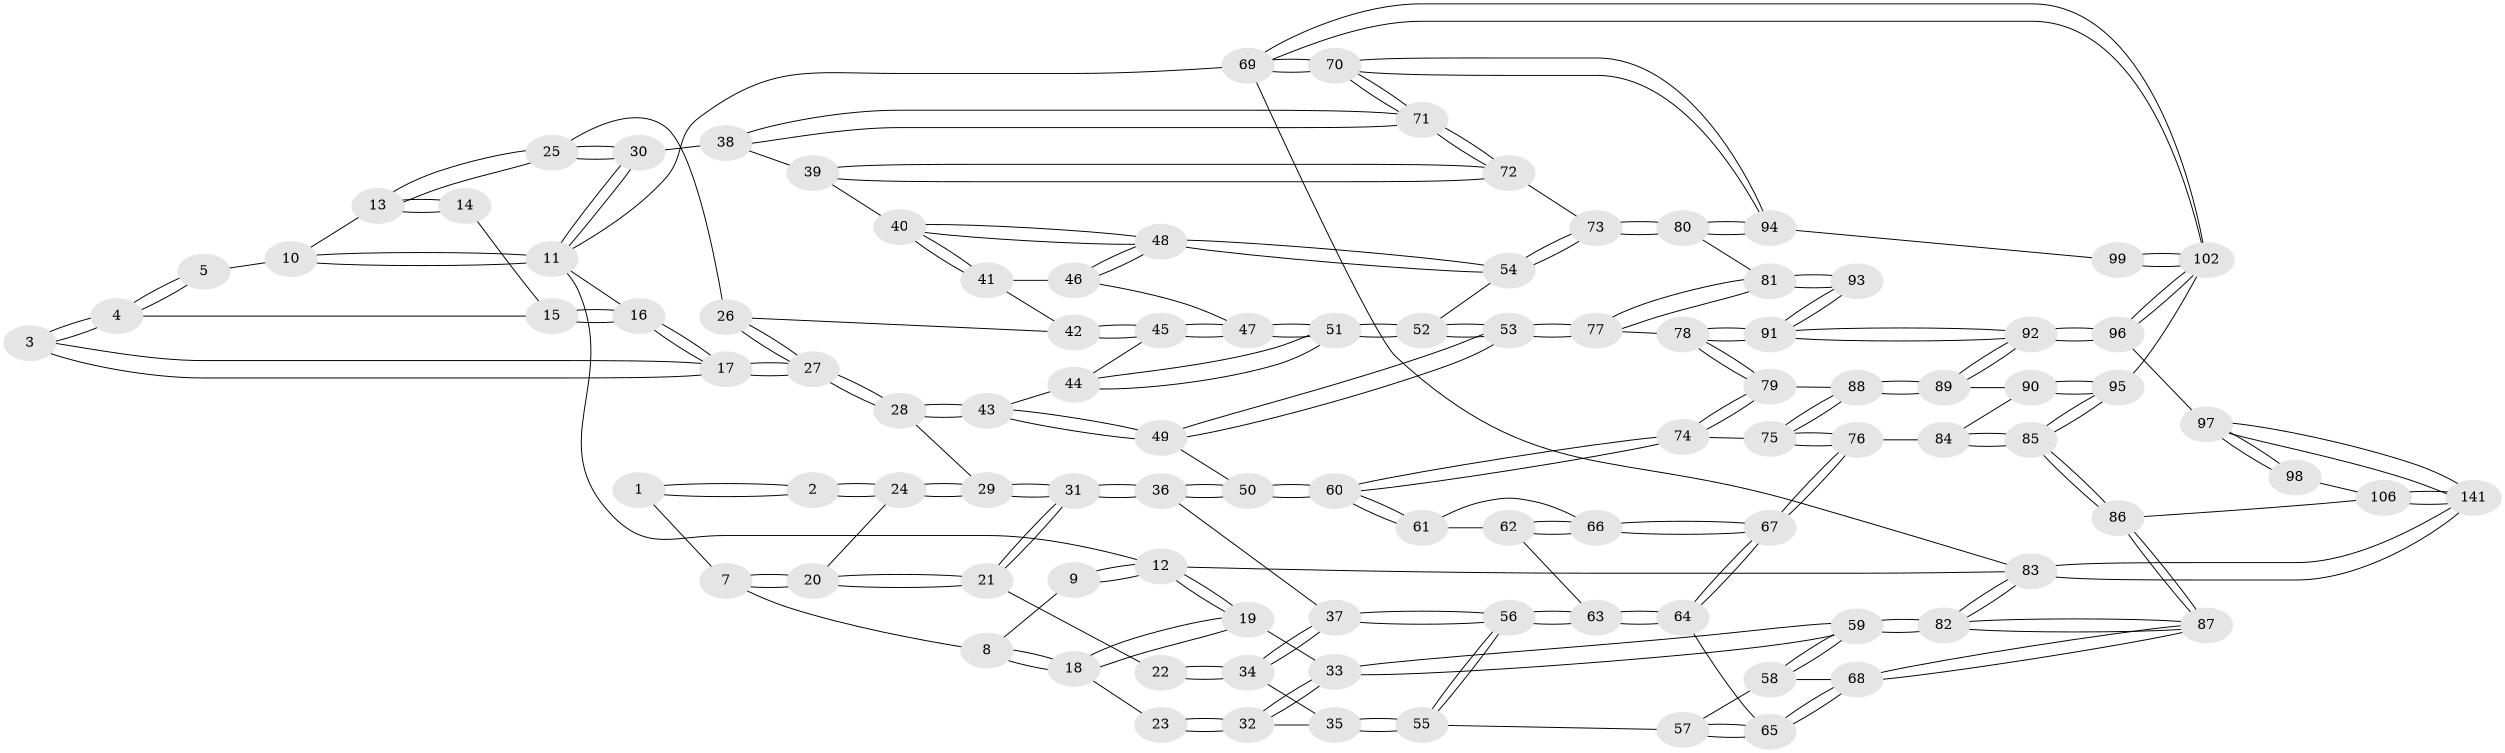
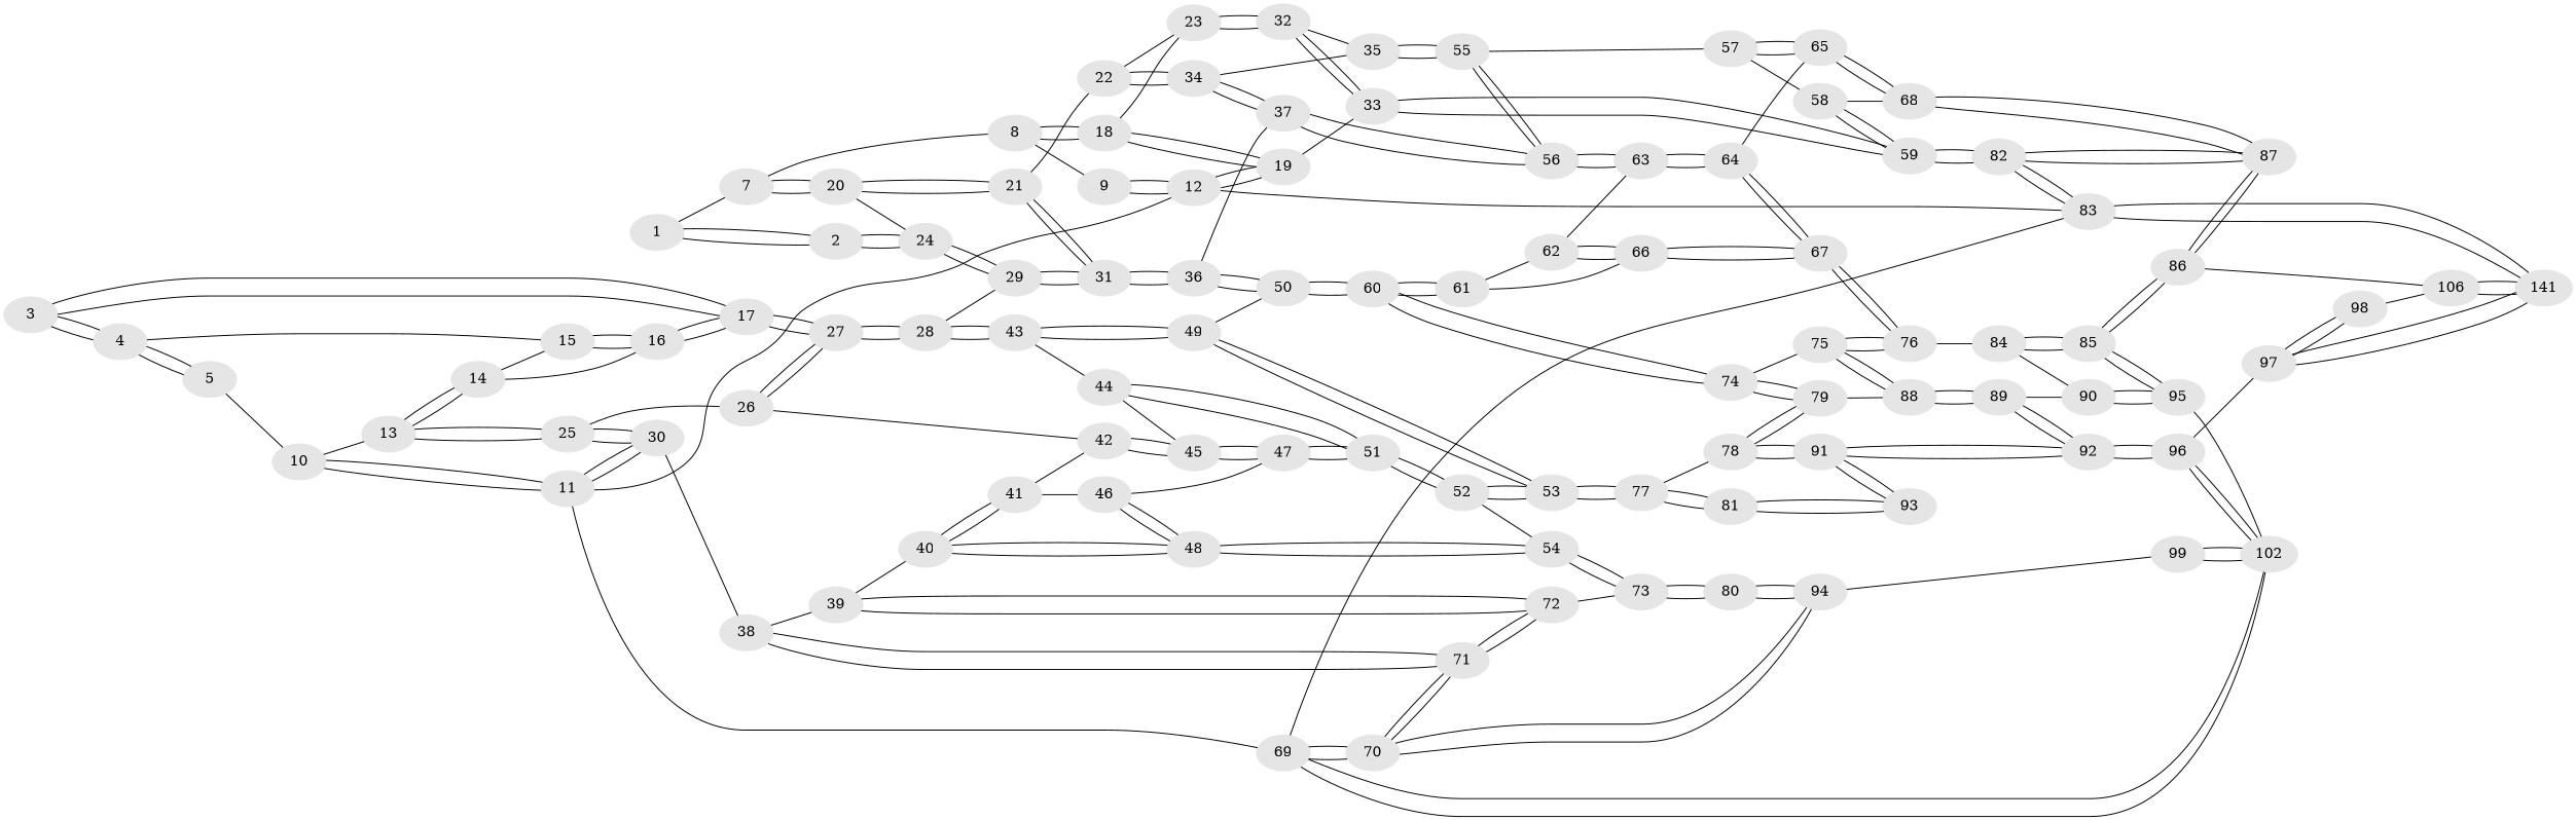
  graph {
    rankdir=LR
    node [color=gray90 style=filled]
    1
    2
    7
    24
    8
    20
    3
    4
    17
    29
    5
    15
    27
    10
    16
    11
    13
    9
    12
    18
    21
    19
    23
    83
    30
    69
    14
    25
    38
    70
    102
    33
    n33 [label=141]
    26
    28
    32
    59
    22
    31
    34
    36
    35
    37
    42
    45
    43
    44
    49
    39
    71
    50
    55
    82
    56
    57
    60
    63
    40
    72
    41
    48
    73
    46
    54
    47
    51
    53
    52
    77
    61
    74
    78
    81
    80
    58
    65
    64
    68
    87
    62
    66
    75
    79
    67
    76
    84
    94
    99
    88
    89
    85
    90
    91
    93
    92
    86
    95
    n98 [label=106]
    96
    97
    98
    1 -- 2
    1 -- 2
    1 -- 7
    2 -- 24
    2 -- 24
    7 -- 8
    7 -- 20
    7 -- 20
    24 -- 29
    24 -- 29
    8 -- 9
    8 -- 18
    8 -- 18
    20 -- 24
    20 -- 21
    20 -- 21
    3 -- 4
    3 -- 4
    3 -- 17
    3 -- 17
    4 -- 5
    4 -- 5
    4 -- 15
    17 -- 27
    17 -- 27
    29 -- 31
    29 -- 31
    5 -- 10
    15 -- 16
    15 -- 16
    27 -- 28
    27 -- 28
    10 -- 11
    10 -- 11
    10 -- 13
    16 -- 17
    16 -- 17
    11 -- 12
    11 -- 30
    11 -- 30
    11 -- 69
    13 -- 14
    13 -- 14
    13 -- 25
    13 -- 25
    9 -- 12
    9 -- 12
    12 -- 19
    12 -- 19
    12 -- 83
    18 -- 19
    18 -- 19
    18 -- 23
    21 -- 22
    21 -- 31
    21 -- 31
    19 -- 33
    23 -- 32
    23 -- 32
    83 -- n33
    83 -- n33
    30 -- 38
    69 -- 83
    69 -- 70
    69 -- 70
    69 -- 102
    69 -- 102
    14 -- 15
-   11 -- 16
+   14 -- 16
    25 -- 30
    25 -- 30
    25 -- 26
    38 -- 39
    38 -- 71
    38 -- 71
    70 -- 71
    70 -- 71
    70 -- 94
    70 -- 94
    33 -- 59
    33 -- 59
    26 -- 27
    26 -- 27
    26 -- 42
    28 -- 29
    28 -- 43
    28 -- 43
    32 -- 33
    32 -- 33
    32 -- 35
    59 -- 82
    59 -- 82
+   22 -- 23
    22 -- 34
    22 -- 34
    31 -- 36
    31 -- 36
    34 -- 35
    34 -- 37
    34 -- 37
    36 -- 37
    36 -- 50
    36 -- 50
    35 -- 55
    35 -- 55
    37 -- 56
    37 -- 56
    42 -- 45
    42 -- 45
    45 -- 47
    45 -- 47
    43 -- 44
    43 -- 49
    43 -- 49
    44 -- 45
    44 -- 51
    44 -- 51
    49 -- 50
    49 -- 53
    49 -- 53
    39 -- 40
    39 -- 72
    39 -- 72
    71 -- 72
    71 -- 72
    50 -- 60
    50 -- 60
    55 -- 56
    55 -- 56
    55 -- 57
    82 -- 83
    82 -- 83
    82 -- 87
    82 -- 87
    56 -- 63
    56 -- 63
    57 -- 58
    57 -- 65
    57 -- 65
    60 -- 61
    60 -- 61
    60 -- 74
    60 -- 74
    63 -- 64
    63 -- 64
    40 -- 41
    40 -- 41
    40 -- 48
    40 -- 48
    72 -- 73
    41 -- 42
    41 -- 46
    48 -- 54
    48 -- 54
    73 -- 80
    73 -- 80
    46 -- 48
    46 -- 48
    46 -- 47
    54 -- 73
    54 -- 73
    47 -- 51
    47 -- 51
    51 -- 52
    51 -- 52
    53 -- 77
    53 -- 77
    52 -- 54
    52 -- 53
    52 -- 53
    77 -- 78
    77 -- 81
    77 -- 81
    61 -- 62
    61 -- 66
    74 -- 75
    74 -- 79
    74 -- 79
    78 -- 79
    78 -- 79
    78 -- 91
    78 -- 91
    81 -- 93
    81 -- 93
-   80 -- 81
    80 -- 94
    80 -- 94
    58 -- 59
    58 -- 59
    58 -- 68
    65 -- 68
    65 -- 68
    64 -- 65
    64 -- 67
    64 -- 67
    68 -- 87
    68 -- 87
    62 -- 63
    62 -- 66
    62 -- 66
    66 -- 67
    66 -- 67
    75 -- 76
    75 -- 76
    75 -- 88
    75 -- 88
    79 -- 88
    67 -- 76
    67 -- 76
    76 -- 84
    84 -- 85
    84 -- 85
    84 -- 90
    94 -- 99
    99 -- 102
    99 -- 102
    88 -- 89
    88 -- 89
    89 -- 90
    89 -- 92
    89 -- 92
    85 -- 86
    85 -- 86
    85 -- 95
    85 -- 95
    90 -- 95
    90 -- 95
    91 -- 93
    91 -- 93
    91 -- 92
    91 -- 92
    92 -- 96
    92 -- 96
    86 -- 87
    86 -- 87
    86 -- n98
    95 -- 102
    n98 -- n33
    n98 -- n33
    96 -- 102
    96 -- 102
    96 -- 97
    97 -- n33
    97 -- n33
    97 -- 98
    97 -- 98
    98 -- n98
  }
